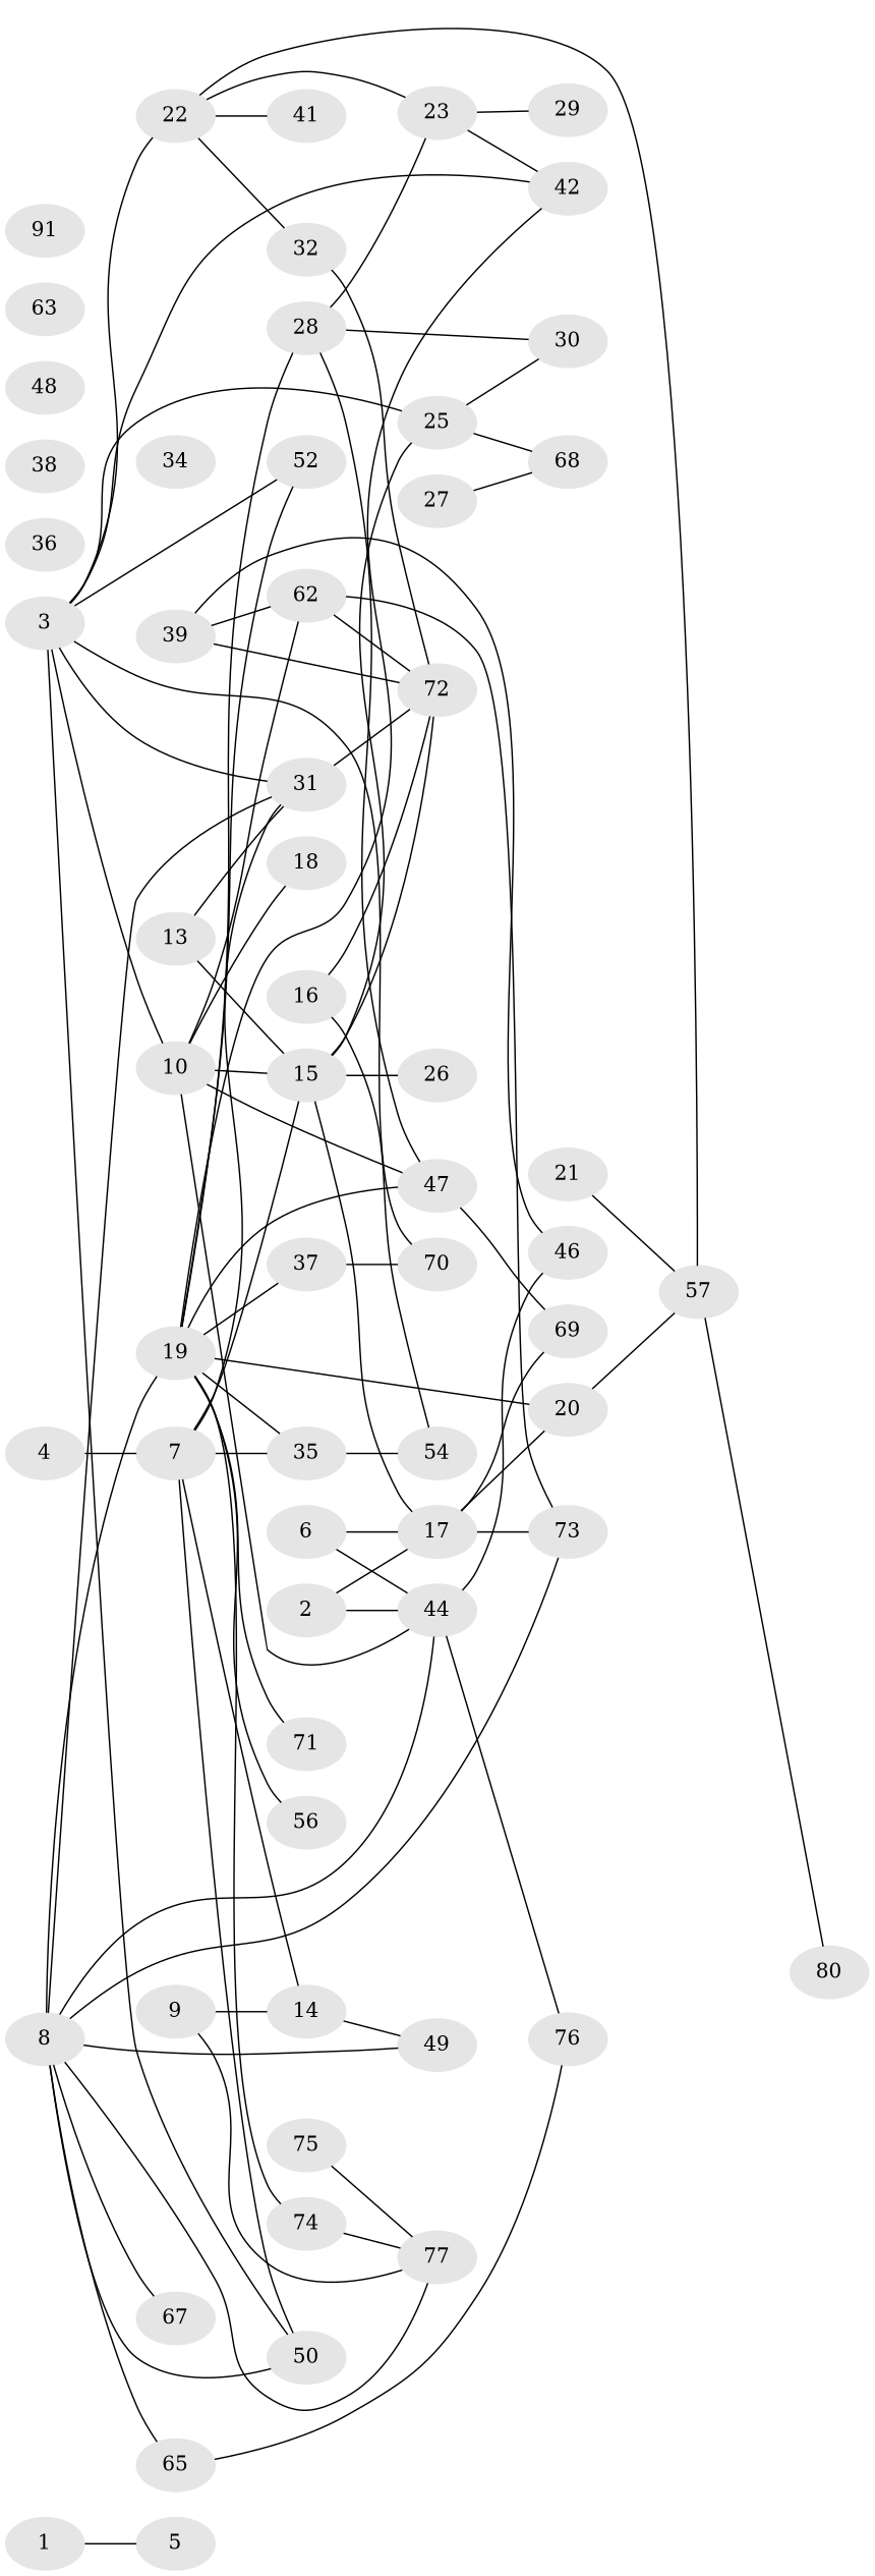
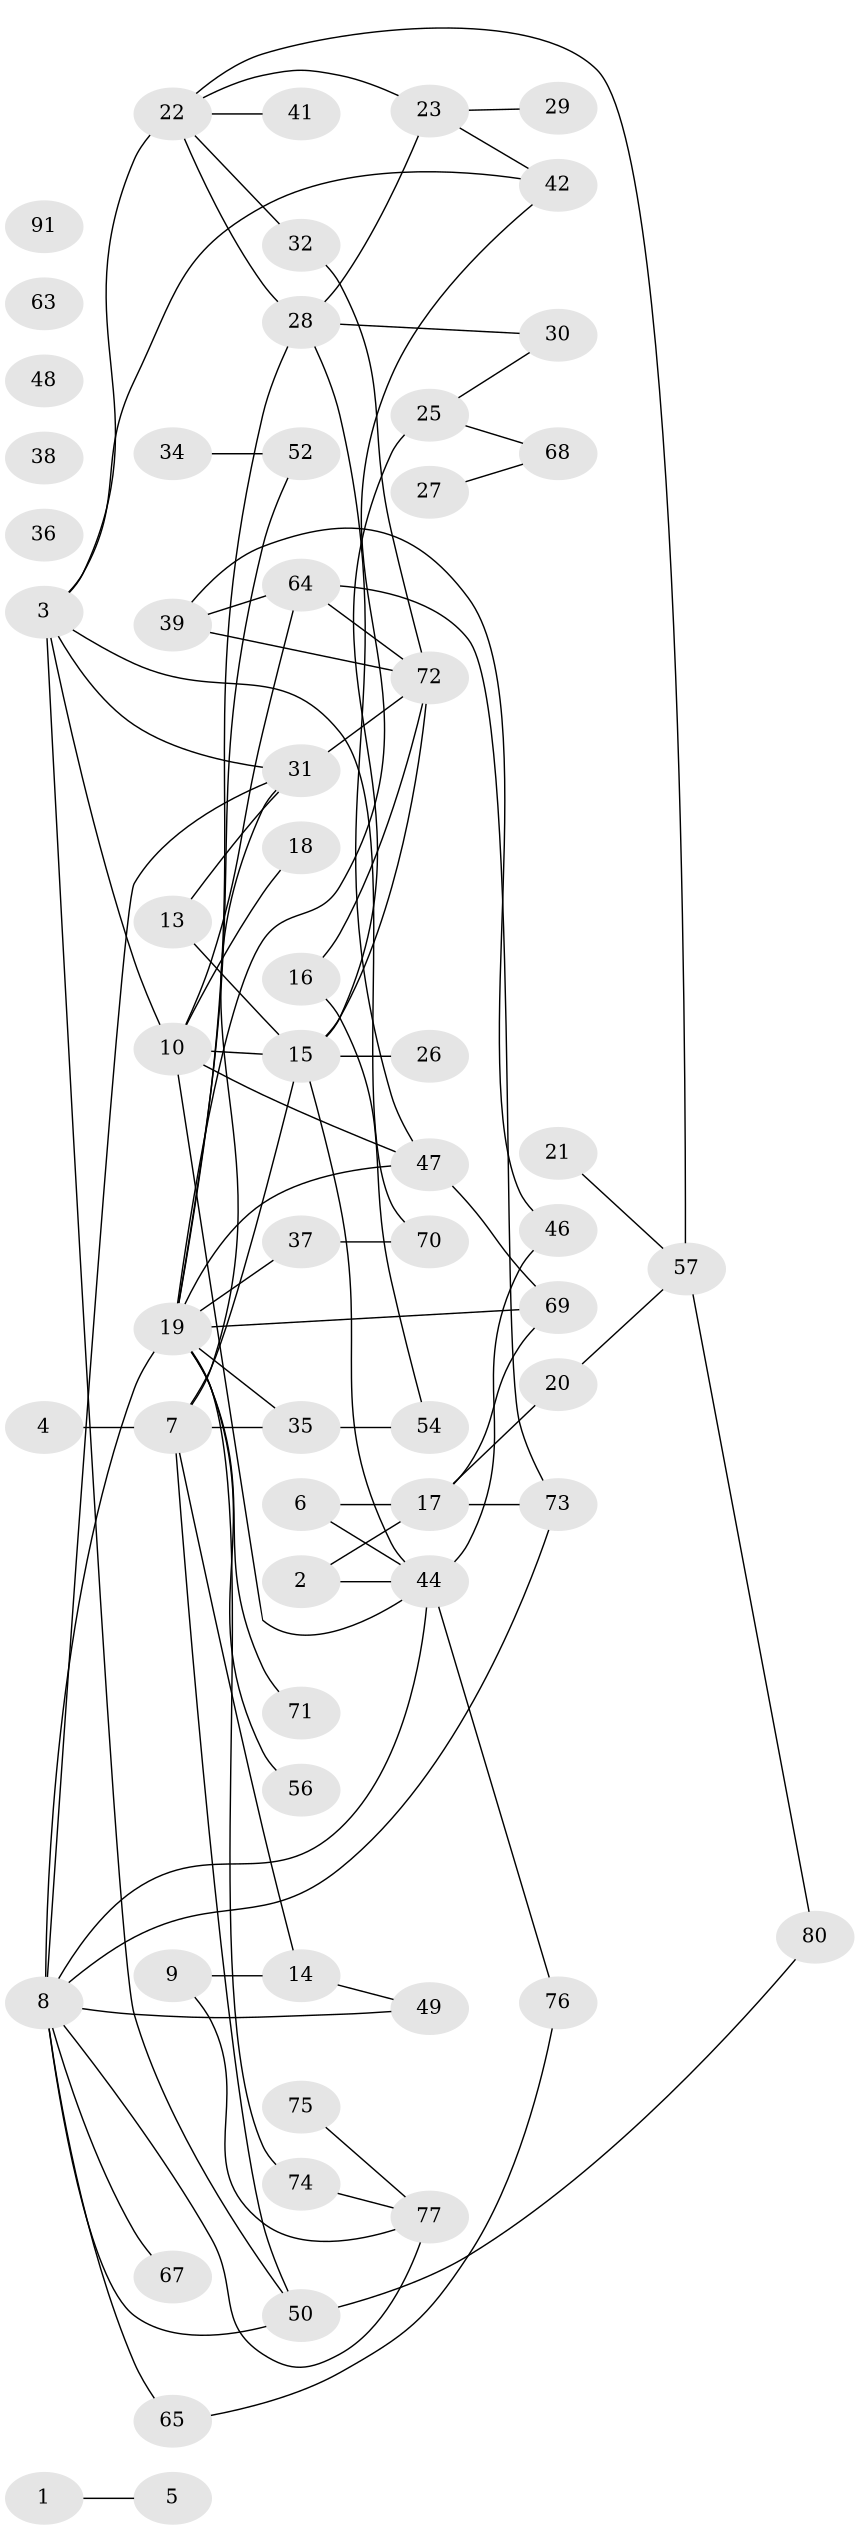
  graph {
    rankdir=LR
    node [color=gray90 style=filled]
    1
    5
    17 [super="+83"]
    73
    20 [super="+33"]
    69
    2
    44 [super="+51+45"]
    46
    76
    3 [super="+12"]
    10 [super="+81"]
    22 [super="+55"]
    25
    31
    42
    50
    52
    70
    15 [super="+61+90"]
    18
    47
-   64 [label=62]
+   64
    28
    57
    23
    32
    41
    30
    68
    72 [super="+78"]
    80
    4 [super="+40"]
    7 [super="+82"]
    14 [super="+24"]
    35
    6
    49
    26
    54
    8 [super="+59+62"]
    77
    19 [super="+43"]
    65
    67
    37
    56
    71
    74
    9 [super="+84+11"]
    13
    16 [super="+86"]
    21
    29
    27
    75
    34
    36
    38
    39 [super="+66"]
    48
    63
    91
    1 -- 5
    17 -- 73
    17 -- 20
    17 -- 69
    20 -- 57
    2 -- 17
    2 -- 44
    44 -- 46
    44 -- 76
    3 -- 10
    3 -- 22
-   3 -- 25
    3 -- 31
    3 -- 42
    3 -- 50
-   3 -- 52
+   34 -- 52
    3 -- 70
    10 -- 44
    10 -- 15
    10 -- 18
    10 -- 47
    10 -- 64
+   22 -- 28
    22 -- 57
    22 -- 23
    22 -- 32
    22 -- 41
    25 -- 30
    25 -- 68
    31 -- 72
-   15 -- 17
+   50 -- 80
+   15 -- 44
    15 -- 25
    15 -- 72
    15 -- 26
    47 -- 69
    64 -- 73
    64 -- 72
    28 -- 47
    28 -- 23
    28 -- 30
    57 -- 80
    23 -- 42
    23 -- 29
    32 -- 72
    4 -- 7
    7 -- 31
    7 -- 50
    7 -- 15
    7 -- 14
    7 -- 35
    14 -- 49
    35 -- 54
    6 -- 17
    6 -- 44
    8 -- 73
    8 -- 44
    8 -- 31
    8 -- 50
    8 -- 49
    8 -- 77
    8 -- 19 [weight=2]
    8 -- 65
    8 -- 67
-   19 -- 20
+   19 -- 69
    19 -- 42
    19 -- 52
    19 -- 47 [weight=2]
    19 -- 28
    19 -- 35
    19 -- 37
    19 -- 56
    19 -- 71
    19 -- 74
    65 -- 76
    37 -- 70
    74 -- 77
    9 -- 14
    9 -- 77
    13 -- 31
    13 -- 15
    16 -- 72
    16 -- 54
    21 -- 57
    27 -- 68
    75 -- 77
    39 -- 46
    39 -- 64
    39 -- 72 [weight=2]
  }
